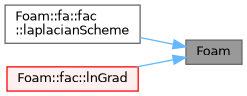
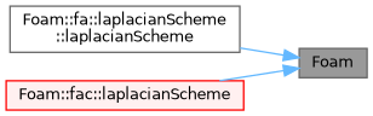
  digraph {
    rankdir=RL
    node [fontname=Helvetica fontsize=10 shape=box style=filled]
    edge [color=steelblue1 dir=back fontname=Helvetica fontsize=10 labelfontname=Helvetica labelfontsize=10 style=solid]
    n1 [color=gray40 fillcolor=grey60 fontcolor=black height=0.2 label=Foam width=0.4]
-   n2 [color=grey40 fillcolor=white height=0.2 label="Foam::fa::fac\l::laplacianScheme" width=0.4]
-   n3 [color=red fillcolor="#FFF0F0" height=0.2 label="Foam::fac::lnGrad" width=0.4]
+   n2 [color=grey40 fillcolor=white height=0.2 label="Foam::fa::laplacianScheme\l::laplacianScheme" width=0.4]
+   n3 [color=red fillcolor="#FFF0F0" height=0.2 label="Foam::fac::laplacianScheme" width=0.4]
    n1 -> n2
    n1 -> n3
  }
